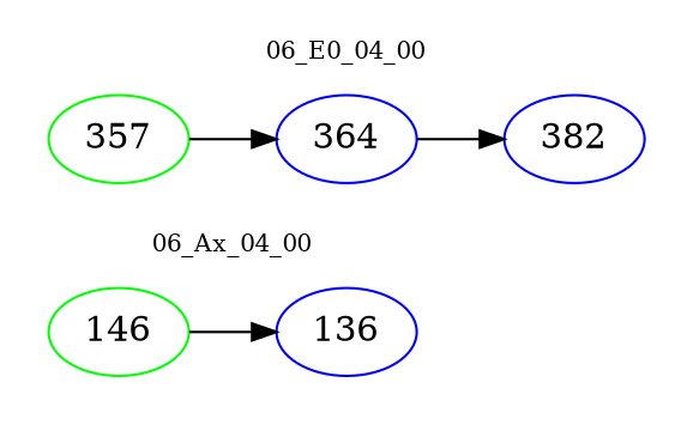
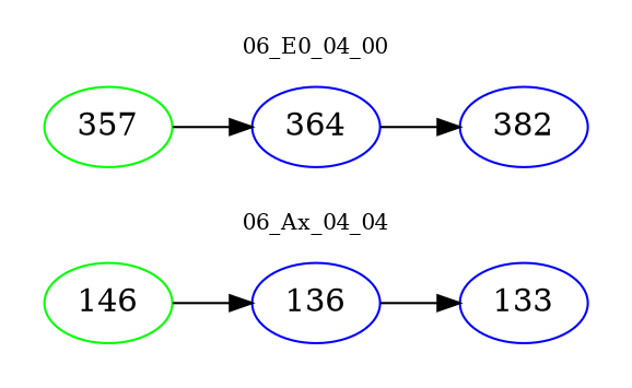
  digraph {
    rankdir=LR
    node [color=blue]
    edge [color=black]
    n1 [label=136]
+   n2 [label=133]
    n3 [color=green label=146]
    n4 [label=364]
    n5 [color=green label=357]
    n6 [label=382]
    subgraph cluster_1 {
      color=white
      fontsize=10
-     label="06_Ax_04_00"
+     label="06_Ax_04_04"
      n1
+     n2
      n3
    }
    subgraph cluster_2 {
      color=white
      fontsize=10
      label="06_E0_04_00"
      n4
      n5
      n6
    }
+   n1 -> n2
    n3 -> n1
    n4 -> n6
    n5 -> n4
  }
